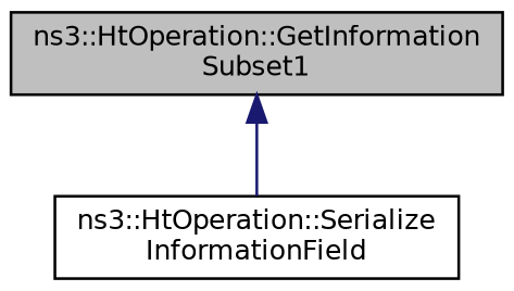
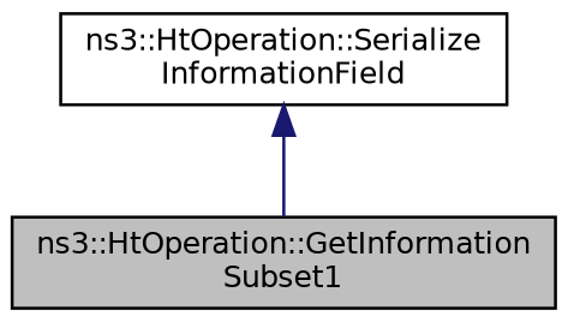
  digraph {
    rankdir=TB
    fontname="DejaVu Sans"
    node [color=black fontname="DejaVu Sans" fontsize=10 shape=record style=filled]
    n1 [fillcolor=grey75 fontcolor=black height=0.2 label="ns3::HtOperation::GetInformation\lSubset1" width=0.4]
    n2 [fillcolor=white height=0.2 label="ns3::HtOperation::Serialize\lInformationField" width=0.4]
-   n1 -> n2 [color=midnightblue dir=back fontname="DejaVu Sans" fontsize=10 labelfontname=Helvetica labelfontsize=10 style=solid]
+   n2 -> n1 [color=midnightblue dir=back fontname="DejaVu Sans" fontsize=10 labelfontname=Helvetica labelfontsize=10 style=solid]
  }
